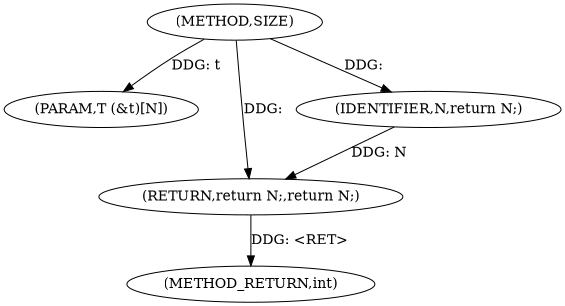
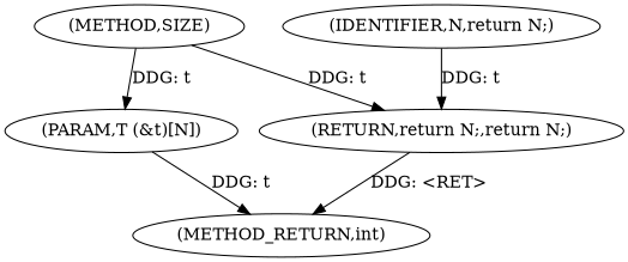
  digraph {
    n1 [label="(METHOD,SIZE)"]
    n2 [label="(PARAM,T (&t)[N])"]
    n3 [label="(RETURN,return N;,return N;)"]
    n4 [label="(IDENTIFIER,N,return N;)"]
    n5 [label="(METHOD_RETURN,int)"]
    n1 -> n2 [label="DDG: t"]
-   n1 -> n3 [label="DDG: "]
-   n1 -> n4 [label="DDG: "]
+   n1 -> n3 [label="DDG: t"]
+   n2 -> n5 [label="DDG: t"]
    n3 -> n5 [label="DDG: <RET>"]
-   n4 -> n3 [label="DDG: N"]
+   n4 -> n3 [label="DDG: t"]
  }
